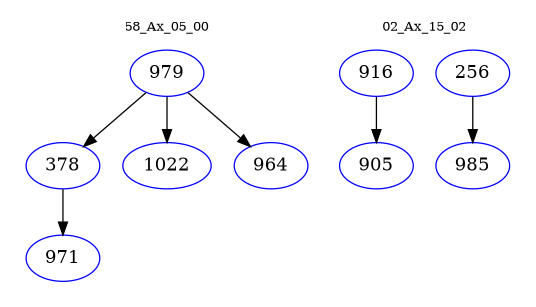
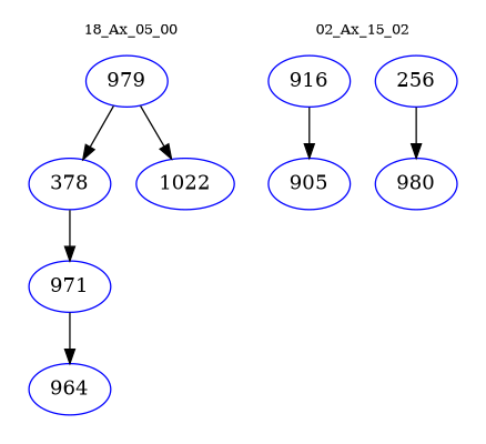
  digraph {
    node [color=blue]
    edge [color=black]
    n1 [label=979]
    n2 [label=378]
    n3 [label=1022]
    n4 [label=971]
    n5 [label=964]
    n6 [label=256]
-   n7 [label=985]
+   n7 [label=980]
    n8 [label=916]
    n9 [label=905]
    subgraph cluster_1 {
      color=white
      fontsize=10
-     label="58_Ax_05_00"
+     label="18_Ax_05_00"
      n1
      n2
      n3
      n4
      n5
    }
    subgraph cluster_2 {
      color=white
      fontsize=10
      label="02_Ax_15_02"
      n6
      n7
      n8
      n9
    }
    n1 -> n2
    n1 -> n3
    n2 -> n4
-   n1 -> n5
+   n4 -> n5
    n6 -> n7
    n8 -> n9
  }
